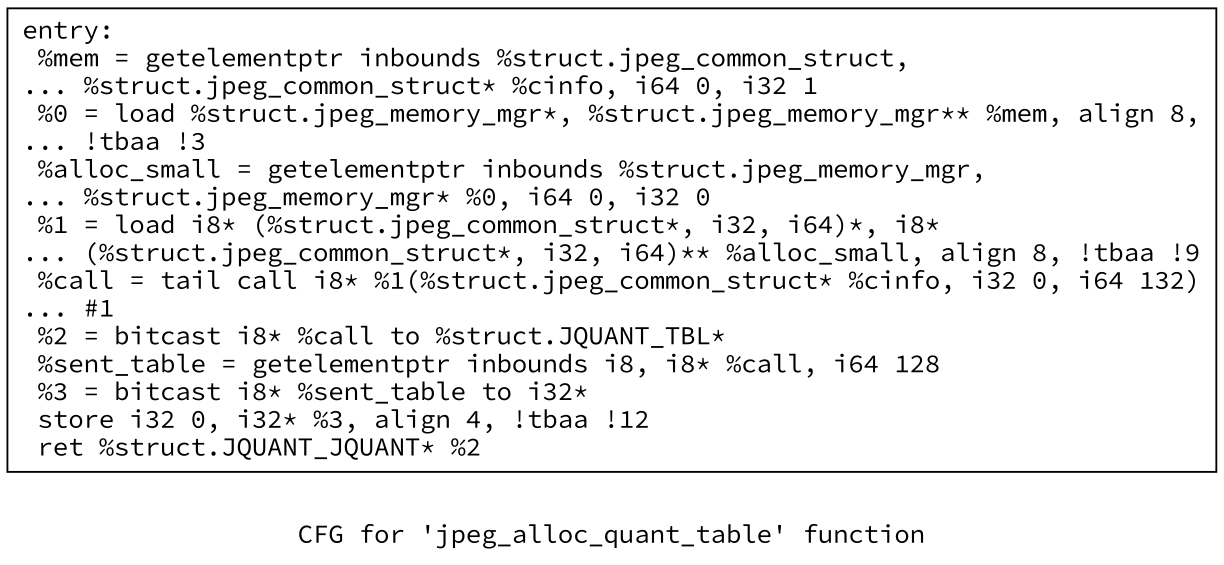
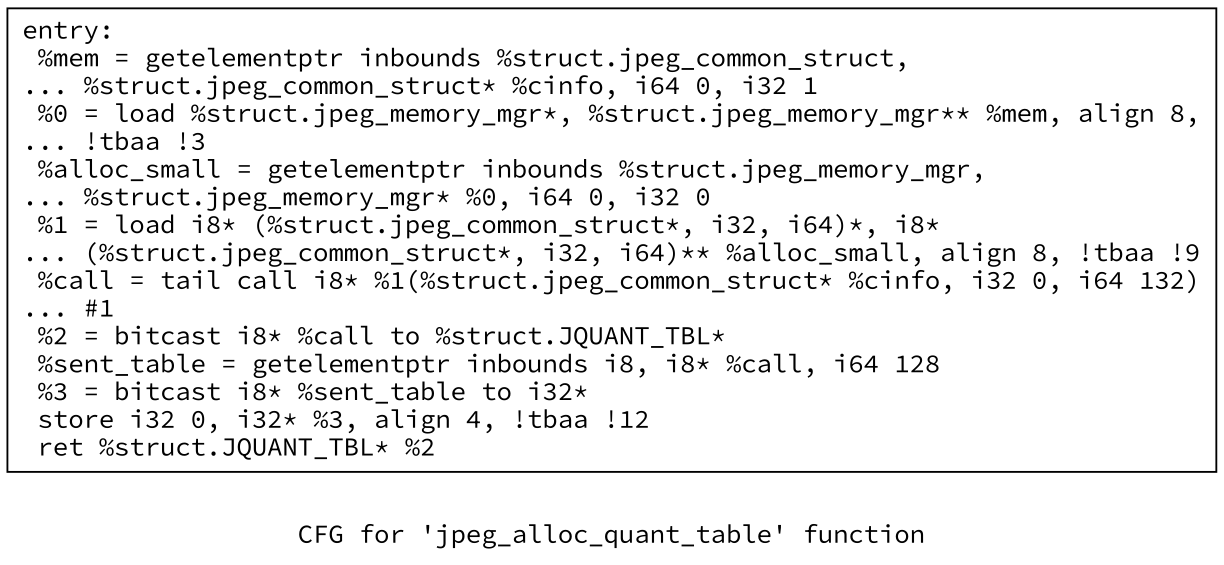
  digraph {
    label="CFG for 'jpeg_alloc_quant_table' function"
    fontname="Source Code Pro"
-   n1 [label="{entry:\l  %mem = getelementptr inbounds %struct.jpeg_common_struct,\l... %struct.jpeg_common_struct* %cinfo, i64 0, i32 1\l  %0 = load %struct.jpeg_memory_mgr*, %struct.jpeg_memory_mgr** %mem, align 8,\l... !tbaa !3\l  %alloc_small = getelementptr inbounds %struct.jpeg_memory_mgr,\l... %struct.jpeg_memory_mgr* %0, i64 0, i32 0\l  %1 = load i8* (%struct.jpeg_common_struct*, i32, i64)*, i8*\l... (%struct.jpeg_common_struct*, i32, i64)** %alloc_small, align 8, !tbaa !9\l  %call = tail call i8* %1(%struct.jpeg_common_struct* %cinfo, i32 0, i64 132)\l... #1\l  %2 = bitcast i8* %call to %struct.JQUANT_TBL*\l  %sent_table = getelementptr inbounds i8, i8* %call, i64 128\l  %3 = bitcast i8* %sent_table to i32*\l  store i32 0, i32* %3, align 4, !tbaa !12\l  ret %struct.JQUANT_JQUANT* %2\l}" shape=record fontname="Source Code Pro"]
+   n1 [label="{entry:\l  %mem = getelementptr inbounds %struct.jpeg_common_struct,\l... %struct.jpeg_common_struct* %cinfo, i64 0, i32 1\l  %0 = load %struct.jpeg_memory_mgr*, %struct.jpeg_memory_mgr** %mem, align 8,\l... !tbaa !3\l  %alloc_small = getelementptr inbounds %struct.jpeg_memory_mgr,\l... %struct.jpeg_memory_mgr* %0, i64 0, i32 0\l  %1 = load i8* (%struct.jpeg_common_struct*, i32, i64)*, i8*\l... (%struct.jpeg_common_struct*, i32, i64)** %alloc_small, align 8, !tbaa !9\l  %call = tail call i8* %1(%struct.jpeg_common_struct* %cinfo, i32 0, i64 132)\l... #1\l  %2 = bitcast i8* %call to %struct.JQUANT_TBL*\l  %sent_table = getelementptr inbounds i8, i8* %call, i64 128\l  %3 = bitcast i8* %sent_table to i32*\l  store i32 0, i32* %3, align 4, !tbaa !12\l  ret %struct.JQUANT_TBL* %2\l}" shape=record fontname="Source Code Pro"]
  }
